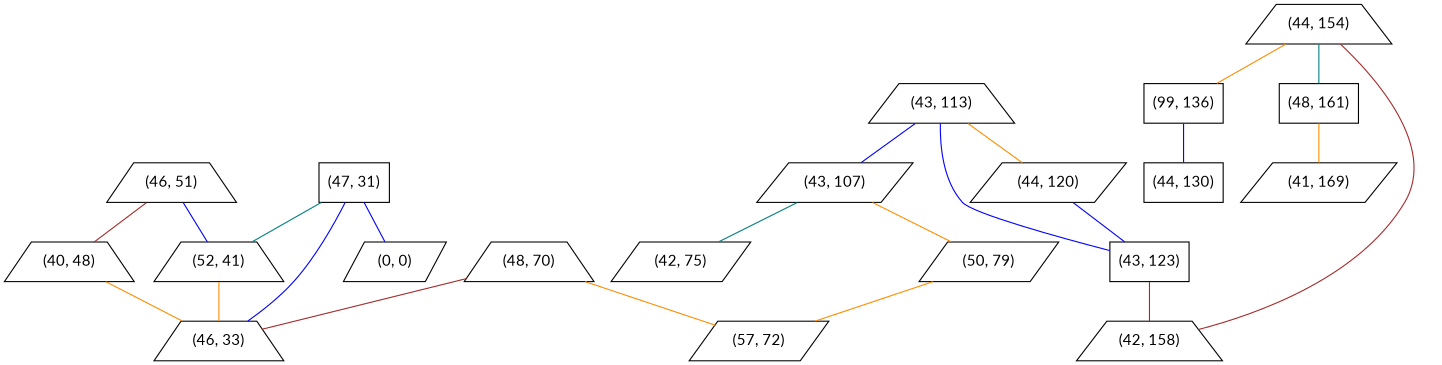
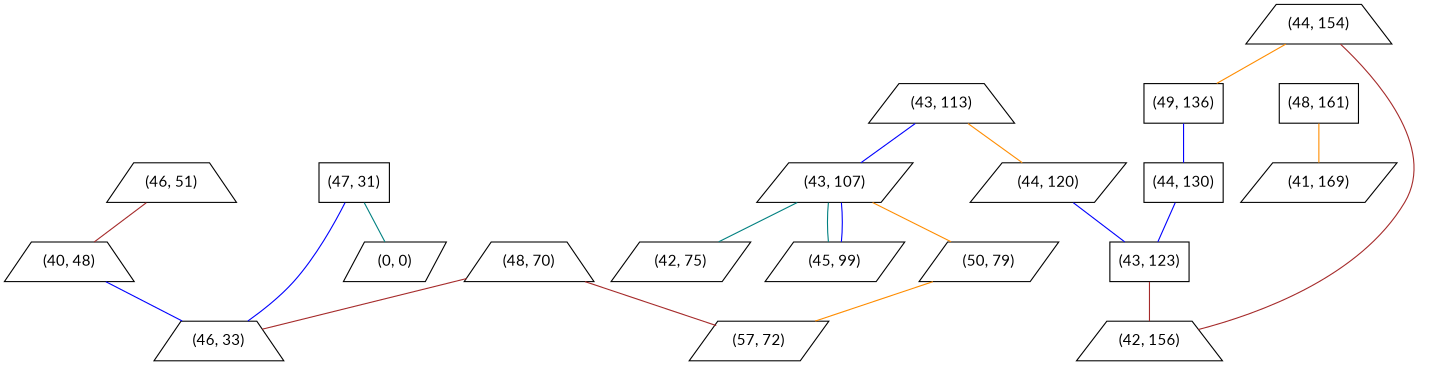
  graph {
    fontname=Lato
    node [fontname=Lato shape=trapezium]
    edge [color=blue fontname=Lato weight=1]
    "(46, 51)"
-   "(52, 41)"
    "(40, 48)"
    "(46, 33)"
-   "(49, 136)" [shape=box label="(99, 136)"]
+   "(49, 136)" [shape=box]
    "(44, 154)"
    "(48, 161)" [shape=box]
-   "(42, 156)" [label="(42, 158)"]
+   "(42, 156)"
    "(44, 130)" [shape=box]
    "(41, 169)" [shape=parallelogram]
    "(43, 123)" [shape=box]
    "(43, 107)" [shape=parallelogram]
    "(43, 113)"
    "(44, 120)" [shape=parallelogram]
    "(42, 75)" [shape=parallelogram]
+   "(45, 99)" [shape=parallelogram]
    "(50, 79)" [shape=parallelogram]
    "(47, 31)" [shape=box]
    "(0, 0)" [shape=parallelogram]
    n20 [label="(57, 72)" shape=parallelogram]
    "(48, 70)"
-   "(46, 51)" -- "(52, 41)"
    "(46, 51)" -- "(40, 48)" [color=brown]
-   "(52, 41)" -- "(46, 33)" [color=darkorange weight=3]
-   "(40, 48)" -- "(46, 33)" [color=darkorange weight=3]
+   "(40, 48)" -- "(46, 33)" [weight=3]
    "(49, 136)" -- "(44, 130)" [weight=2]
    "(44, 154)" -- "(49, 136)" [color=darkorange]
-   "(44, 154)" -- "(48, 161)" [color=teal]
    "(44, 154)" -- "(42, 156)" [color=brown]
    "(48, 161)" -- "(41, 169)" [color=darkorange]
-   "(43, 113)" -- "(43, 123)" [weight=3]
+   "(44, 130)" -- "(43, 123)" [weight=3]
    "(43, 123)" -- "(42, 156)" [color=brown weight=3]
    "(43, 107)" -- "(42, 75)" [color=teal weight=3]
+   "(43, 107)" -- "(45, 99)" [color=teal weight=2]
+   "(43, 107)" -- "(45, 99)"
    "(43, 107)" -- "(50, 79)" [color=darkorange weight=3]
    "(43, 113)" -- "(43, 107)"
    "(43, 113)" -- "(44, 120)" [color=darkorange weight=3]
    "(44, 120)" -- "(43, 123)"
    "(50, 79)" -- n20 [color=darkorange]
-   "(47, 31)" -- "(52, 41)" [color=teal weight=3]
    "(47, 31)" -- "(46, 33)"
-   "(47, 31)" -- "(0, 0)" [weight=4]
+   "(47, 31)" -- "(0, 0)" [color=teal weight=4]
    "(48, 70)" -- "(46, 33)" [color=brown weight=3]
-   "(48, 70)" -- n20 [color=darkorange]
+   "(48, 70)" -- n20 [color=brown]
  }
